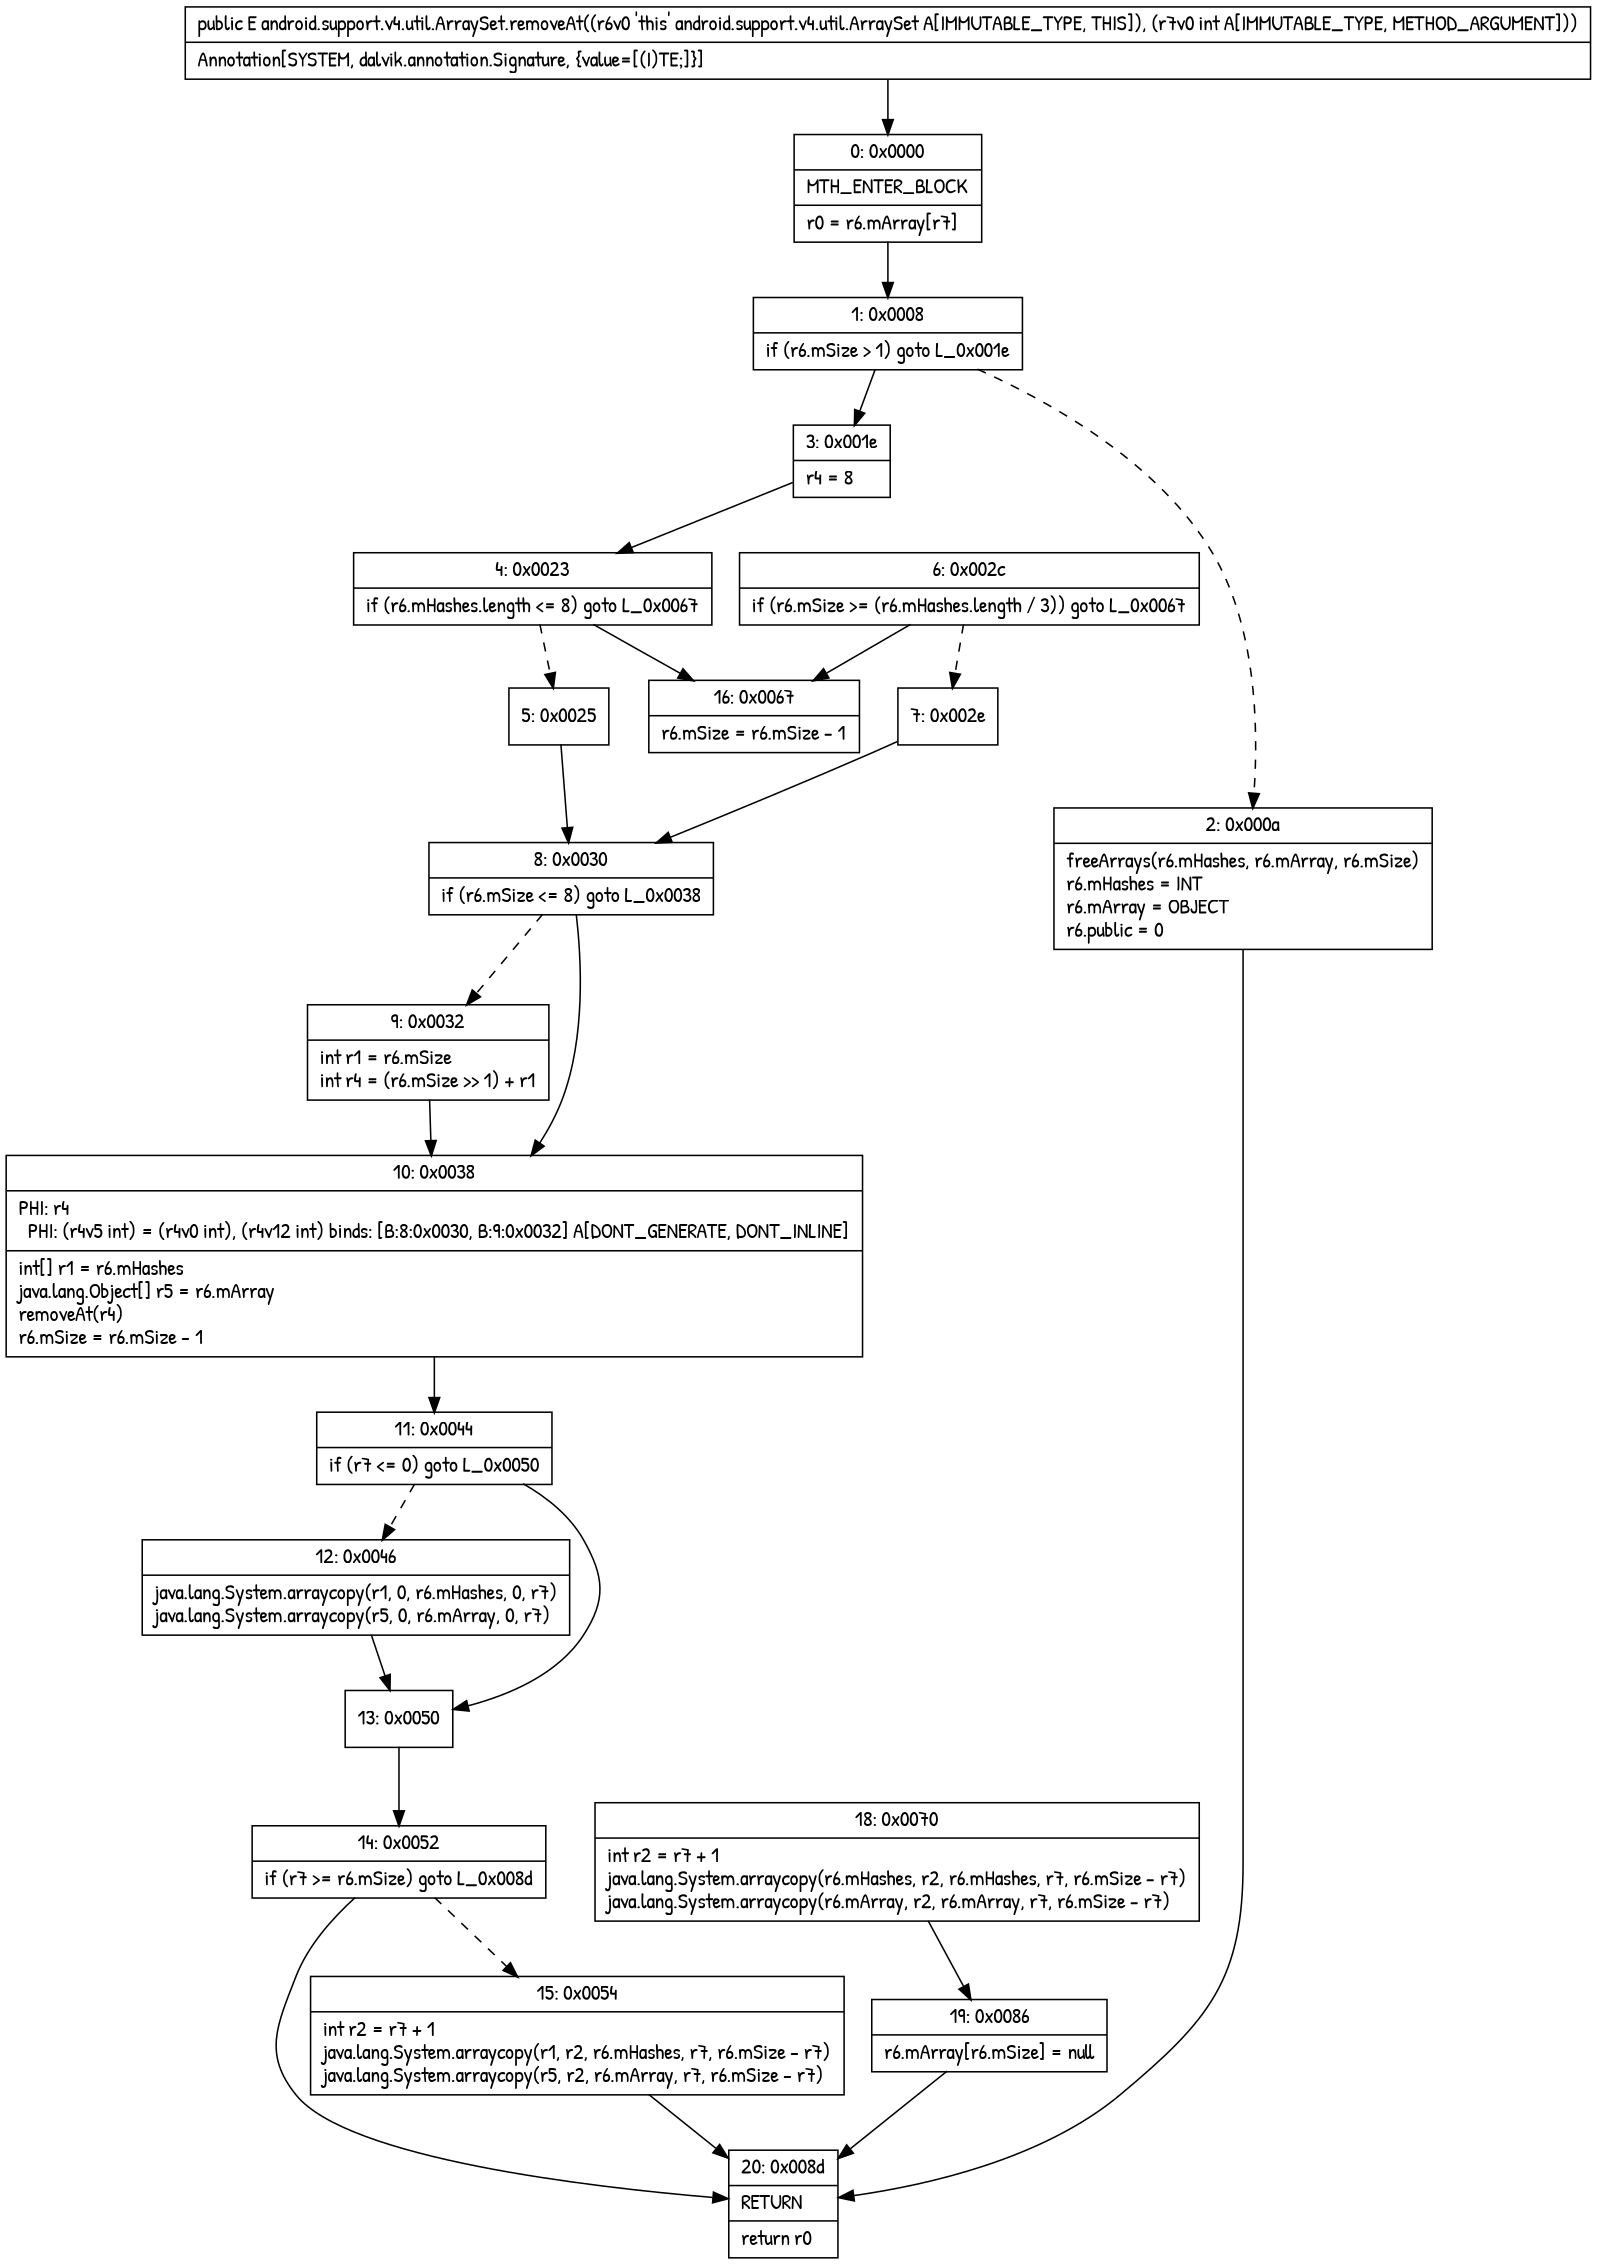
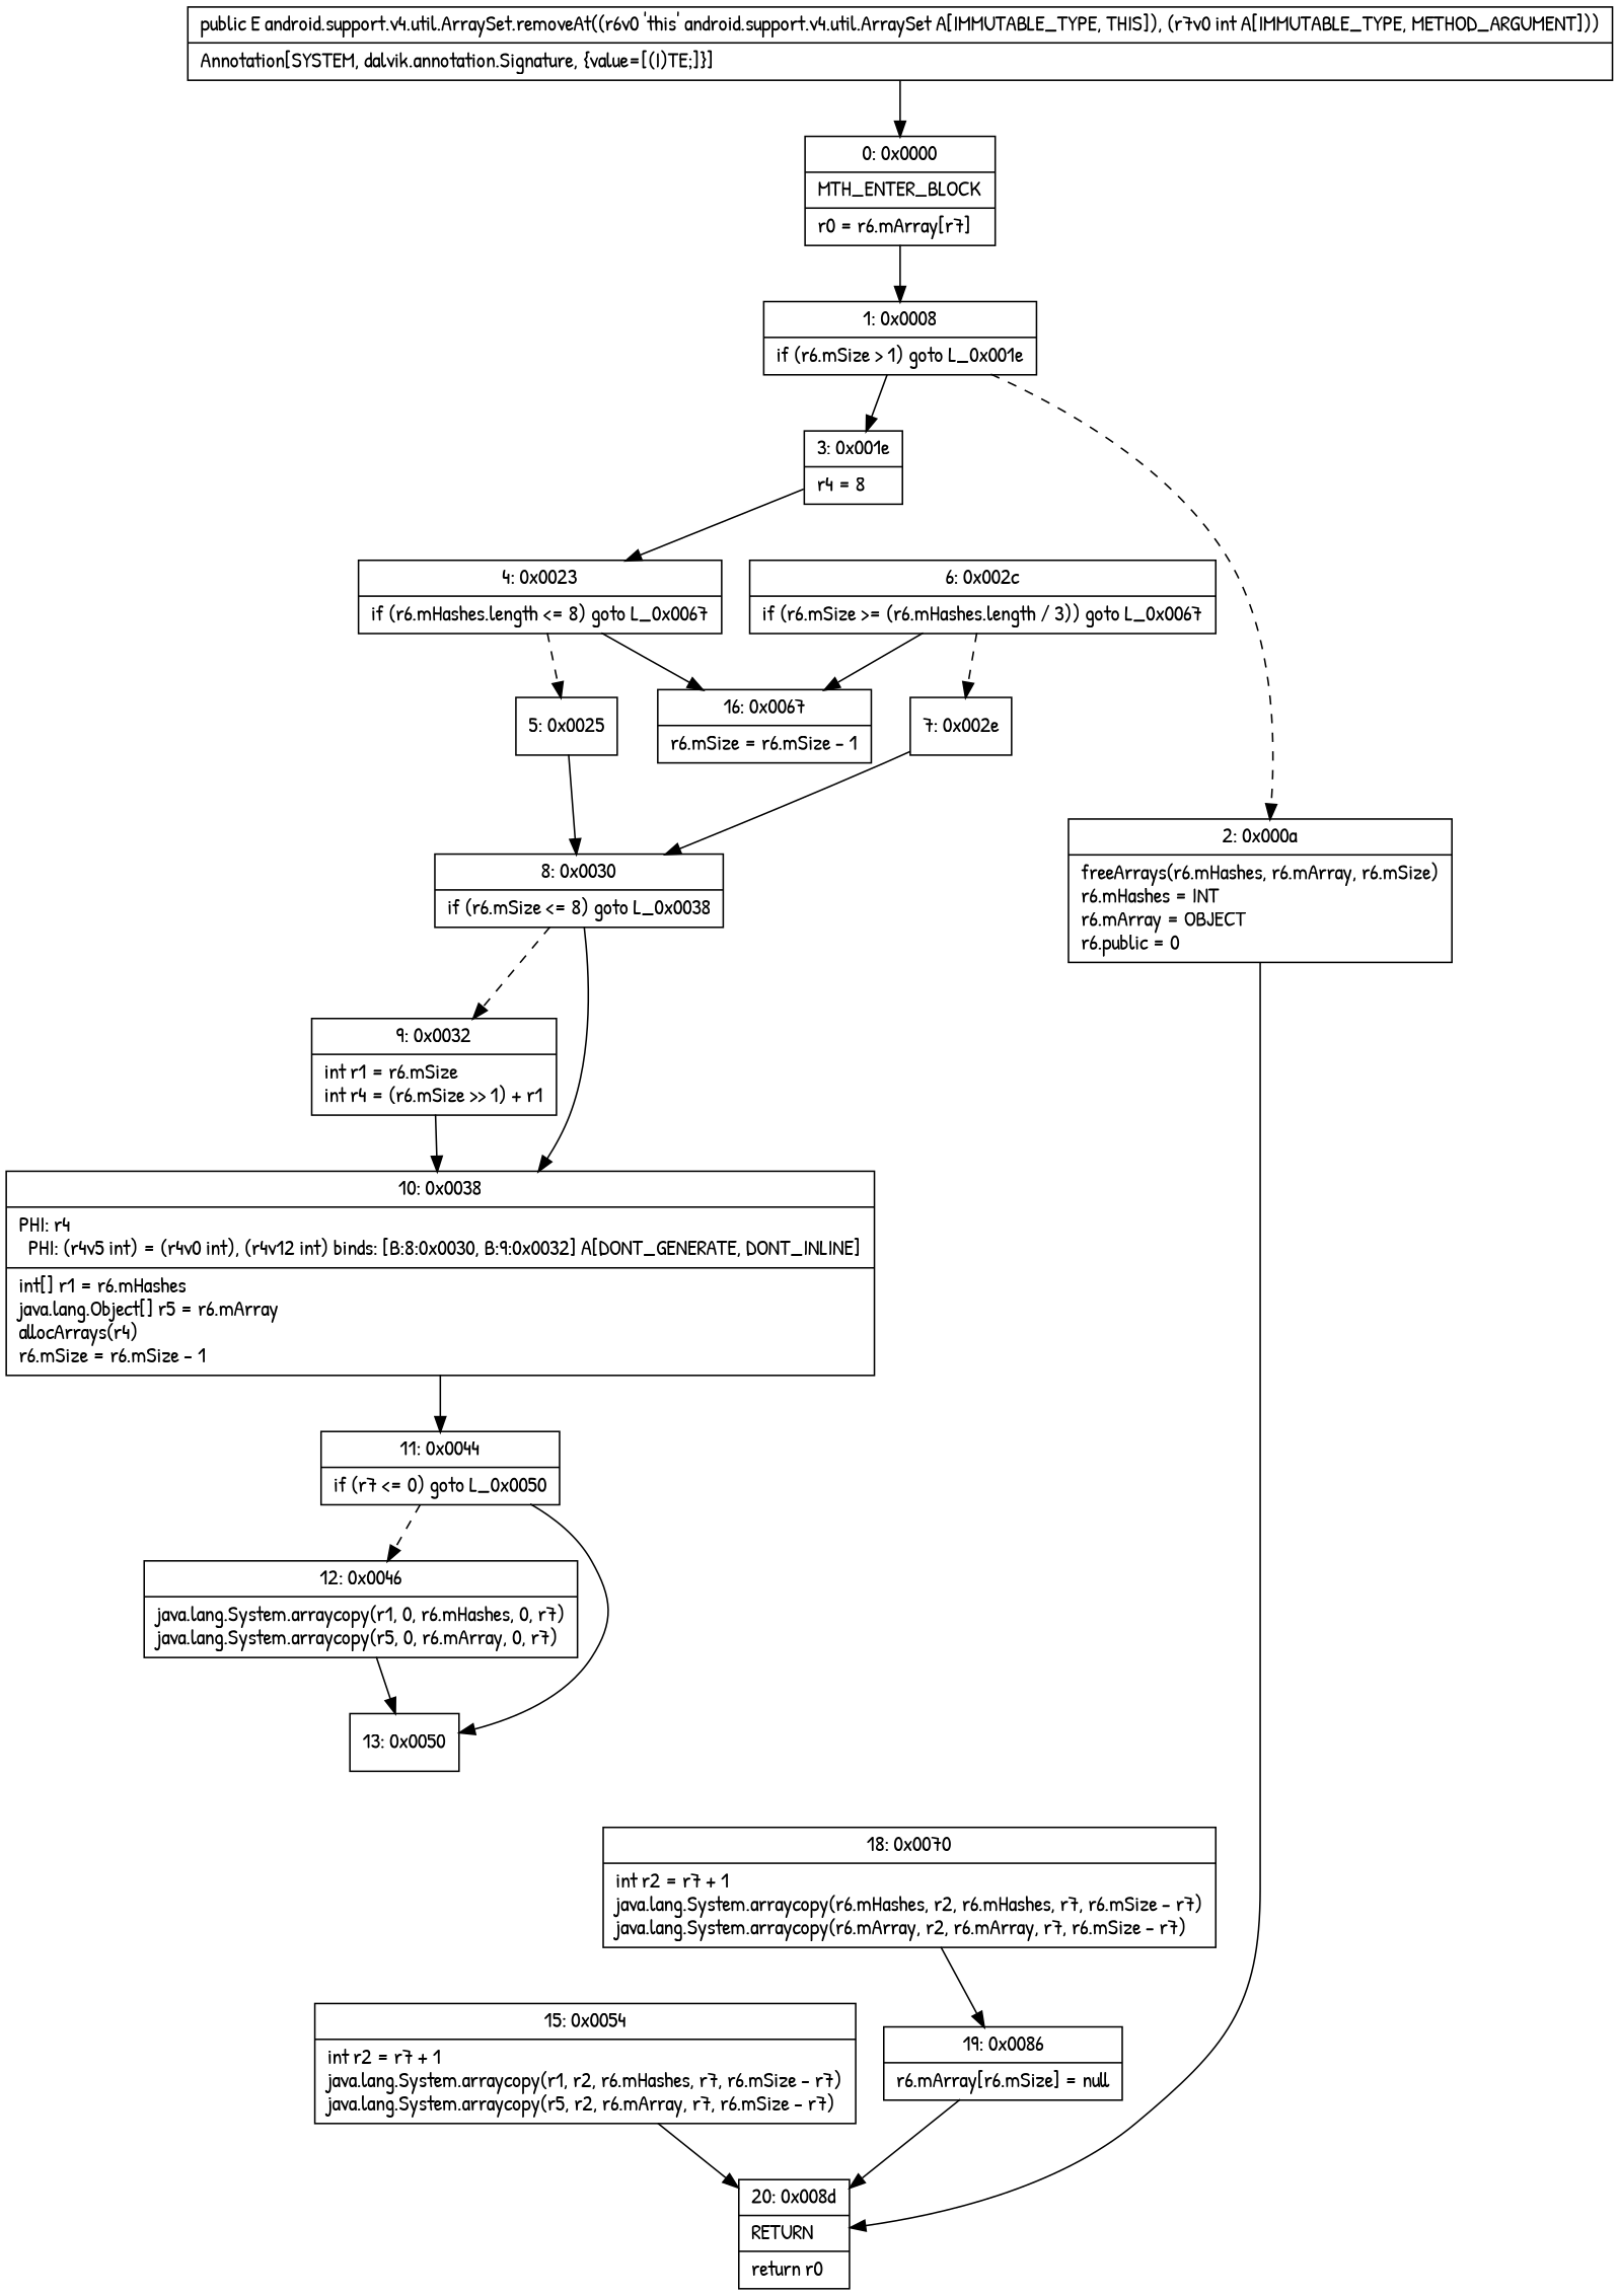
  digraph {
    fontname="Patrick Hand"
    node [fontname="Patrick Hand" shape=record]
    edge [fontname="Patrick Hand"]
    n1 [label="{0\:\ 0x0000|MTH_ENTER_BLOCK\l|r0 = r6.mArray[r7]\l}"]
    n2 [label="{1\:\ 0x0008|if (r6.mSize \> 1) goto L_0x001e\l}"]
    n3 [label="{2\:\ 0x000a|freeArrays(r6.mHashes, r6.mArray, r6.mSize)\lr6.mHashes = INT\lr6.mArray = OBJECT\lr6.public = 0\l}"]
    n4 [label="{3\:\ 0x001e|r4 = 8\l}"]
    n5 [label="{20\:\ 0x008d|RETURN\l|return r0\l}"]
    n6 [label="{4\:\ 0x0023|if (r6.mHashes.length \<= 8) goto L_0x0067\l}"]
    n7 [label="{5\:\ 0x0025}"]
    n8 [label="{16\:\ 0x0067|r6.mSize = r6.mSize \- 1\l}"]
    n9 [label="{8\:\ 0x0030|if (r6.mSize \<= 8) goto L_0x0038\l}"]
    n10 [label="{6\:\ 0x002c|if (r6.mSize \>= (r6.mHashes.length \/ 3)) goto L_0x0067\l}"]
    n11 [label="{7\:\ 0x002e}"]
    n12 [label="{9\:\ 0x0032|int r1 = r6.mSize\lint r4 = (r6.mSize \>\> 1) + r1\l}"]
-   n13 [label="{10\:\ 0x0038|PHI: r4 \l  PHI: (r4v5 int) = (r4v0 int), (r4v12 int) binds: [B:8:0x0030, B:9:0x0032] A[DONT_GENERATE, DONT_INLINE]\l|int[] r1 = r6.mHashes\ljava.lang.Object[] r5 = r6.mArray\lremoveAt(r4)\lr6.mSize = r6.mSize \- 1\l}"]
+   n13 [label="{10\:\ 0x0038|PHI: r4 \l  PHI: (r4v5 int) = (r4v0 int), (r4v12 int) binds: [B:8:0x0030, B:9:0x0032] A[DONT_GENERATE, DONT_INLINE]\l|int[] r1 = r6.mHashes\ljava.lang.Object[] r5 = r6.mArray\lallocArrays(r4)\lr6.mSize = r6.mSize \- 1\l}"]
    n14 [label="{11\:\ 0x0044|if (r7 \<= 0) goto L_0x0050\l}"]
    n15 [label="{12\:\ 0x0046|java.lang.System.arraycopy(r1, 0, r6.mHashes, 0, r7)\ljava.lang.System.arraycopy(r5, 0, r6.mArray, 0, r7)\l}"]
    n16 [label="{13\:\ 0x0050}"]
-   n17 [label="{14\:\ 0x0052|if (r7 \>= r6.mSize) goto L_0x008d\l}"]
    n18 [label="{15\:\ 0x0054|int r2 = r7 + 1\ljava.lang.System.arraycopy(r1, r2, r6.mHashes, r7, r6.mSize \- r7)\ljava.lang.System.arraycopy(r5, r2, r6.mArray, r7, r6.mSize \- r7)\l}"]
    n19 [label="{18\:\ 0x0070|int r2 = r7 + 1\ljava.lang.System.arraycopy(r6.mHashes, r2, r6.mHashes, r7, r6.mSize \- r7)\ljava.lang.System.arraycopy(r6.mArray, r2, r6.mArray, r7, r6.mSize \- r7)\l}"]
    n20 [label="{19\:\ 0x0086|r6.mArray[r6.mSize] = null\l}"]
    n21 [label="{public E android.support.v4.util.ArraySet.removeAt((r6v0 'this' android.support.v4.util.ArraySet A[IMMUTABLE_TYPE, THIS]), (r7v0 int A[IMMUTABLE_TYPE, METHOD_ARGUMENT]))  | Annotation[SYSTEM, dalvik.annotation.Signature, \{value=[(I)TE;]\}]\l}"]
    n1 -> n2
    n2 -> n3 [style=dashed]
    n2 -> n4
    n3 -> n5
    n4 -> n6
    n6 -> n7 [style=dashed]
    n6 -> n8
    n7 -> n9
    n9 -> n12 [style=dashed]
    n9 -> n13
    n10 -> n8
    n10 -> n11 [style=dashed]
    n11 -> n9
    n12 -> n13
    n13 -> n14
    n14 -> n15 [style=dashed]
    n14 -> n16
    n15 -> n16
-   n16 -> n17
-   n17 -> n5
-   n17 -> n18 [style=dashed]
    n18 -> n5
    n19 -> n20
    n20 -> n5
    n21 -> n1
  }
